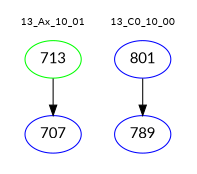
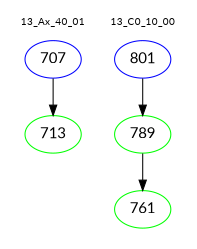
  digraph {
    fontname=Lato
    node [color=blue fontname=Lato]
    edge [color=black fontname=Lato]
    n1 [label=707]
    n2 [color=green label=713]
-   n3 [label=789]
+   n3 [color=green label=789]
+   n4 [color=green label=761]
    n5 [label=801]
    subgraph cluster_1 {
      color=white
      fontsize=10
-     label="13_Ax_10_01"
+     label="13_Ax_40_01"
      n1
      n2
    }
    subgraph cluster_2 {
      color=white
      fontsize=10
      label="13_C0_10_00"
      n3
+     n4
      n5
    }
-   n2 -> n1
+   n1 -> n2
+   n3 -> n4
    n5 -> n3
  }
